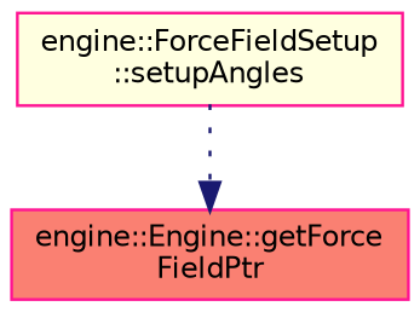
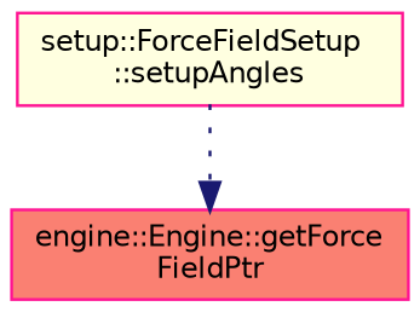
  digraph {
    rankdir=TB
    node [color=deeppink fontname=Helvetica fontsize=10 shape=record style=filled]
-   n1 [fillcolor=lightyellow fontcolor=black height=0.2 label="engine::ForceFieldSetup\l::setupAngles" width=0.4]
+   n1 [fillcolor=lightyellow fontcolor=black height=0.2 label="setup::ForceFieldSetup\l::setupAngles" width=0.4]
    n2 [fillcolor=salmon height=0.2 label="engine::Engine::getForce\lFieldPtr" width=0.4]
    n1 -> n2 [color=midnightblue fontname=Helvetica fontsize=10 labelfontname=Helvetica labelfontsize=10 style=dotted arrowhead=normal]
  }
